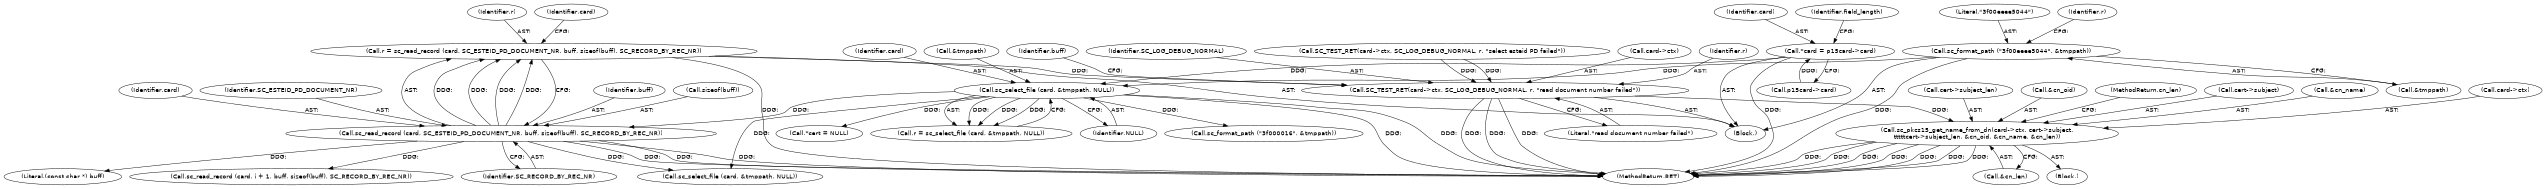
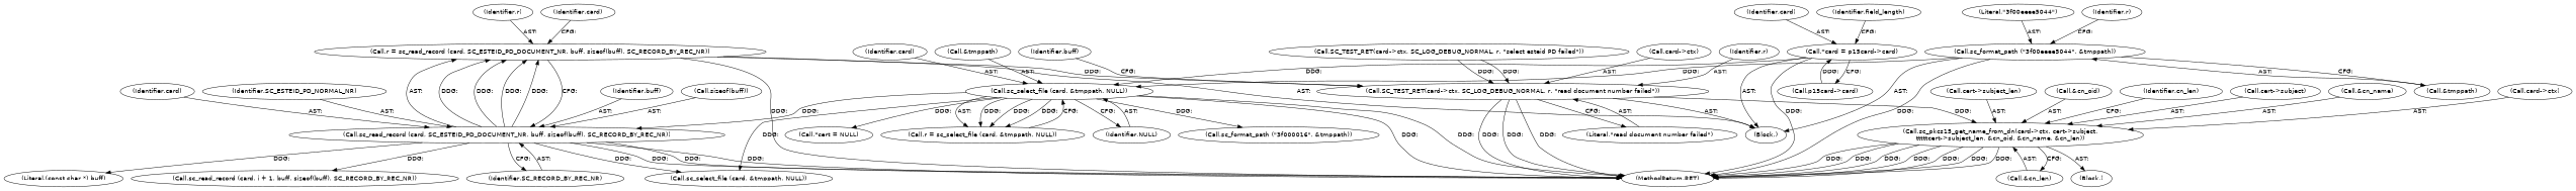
  digraph {
    fontname="DejaVu Sans"
    node [fontname="DejaVu Sans"]
    edge [fontname="DejaVu Sans"]
    n1 [label="(Call,r = sc_read_record (card, SC_ESTEID_PD_DOCUMENT_NR, buff, sizeof(buff), SC_RECORD_BY_REC_NR))"]
    n2 [label="(Call,sc_read_record (card, SC_ESTEID_PD_DOCUMENT_NR, buff, sizeof(buff), SC_RECORD_BY_REC_NR))"]
    n3 [label="(Call,SC_TEST_RET(card->ctx, SC_LOG_DEBUG_NORMAL, r, \"read document number failed\"))"]
    n4 [label="(Block,)"]
    n5 [label="(MethodReturn,RET)"]
    n6 [label="(Call,sc_select_file (card, &tmppath, NULL))"]
    n7 [label="(Literal,(const char *) buff)"]
    n8 [label="(Call,sc_read_record (card, i + 1, buff, sizeof(buff), SC_RECORD_BY_REC_NR))"]
    n9 [label="(Identifier,SC_RECORD_BY_REC_NR)"]
    n10 [label="(Call,sc_pkcs15_get_name_from_dn(card->ctx, cert->subject,\n\t\t\t\t\tcert->subject_len, &cn_oid, &cn_name, &cn_len))"]
    n11 [label="(Literal,\"read document number failed\")"]
    n12 [label="(Call,sc_select_file (card, &tmppath, NULL))"]
    n13 [label="(Call,*cert = NULL)"]
    n14 [label="(Call,r = sc_select_file (card, &tmppath, NULL))"]
    n15 [label="(Identifier,NULL)"]
    n16 [label="(Call,sc_format_path (\"3f000016\", &tmppath))"]
    n17 [label="(Call,*card = p15card->card)"]
    n18 [label="(Call,p15card->card)"]
    n19 [label="(Call,sc_format_path (\"3f00eeee5044\", &tmppath))"]
    n20 [label="(Call,&tmppath)"]
    n21 [label="(Call,&cn_len)"]
    n22 [label="(Block,)"]
    n23 [label="(Identifier,r)"]
-   n24 [label="(Identifier,SC_LOG_DEBUG_NORMAL)"]
    n25 [label="(Call,cert->subject_len)"]
    n26 [label="(Identifier,buff)"]
    n27 [label="(Call,card->ctx)"]
    n28 [label="(Identifier,card)"]
    n29 [label="(Call,sizeof(buff))"]
    n30 [label="(Literal,\"3f00eeee5044\")"]
    n31 [label="(Call,&tmppath)"]
    n32 [label="(Identifier,r)"]
    n33 [label="(Identifier,r)"]
    n34 [label="(Call,&cn_oid)"]
    n35 [label="(Identifier,card)"]
    n36 [label="(Identifier,card)"]
    n37 [label="(Identifier,field_length)"]
-   n38 [label="(MethodReturn,cn_len)"]
+   n38 [label="(Identifier,cn_len)"]
    n39 [label="(Call,cert->subject)"]
    n40 [label="(Call,SC_TEST_RET(card->ctx, SC_LOG_DEBUG_NORMAL, r, \"select esteid PD failed\"))"]
    n41 [label="(Call,&cn_name)"]
    n42 [label="(Call,card->ctx)"]
    n43 [label="(Identifier,card)"]
-   n44 [label="(Identifier,SC_ESTEID_PD_DOCUMENT_NR)"]
+   n44 [label="(Identifier,SC_ESTEID_PD_NORMAL_NR)"]
    n45 [label="(Identifier,buff)"]
    n1 -> n2 [label="CFG: "]
    n1 -> n3 [label="DDG: "]
    n1 -> n4 [label="AST: "]
    n1 -> n5 [label="DDG: "]
    n2 -> n1 [label="AST: "]
    n2 -> n1 [label="DDG: "]
    n2 -> n1 [label="DDG: "]
    n2 -> n1 [label="DDG: "]
    n2 -> n1 [label="DDG: "]
    n2 -> n5 [label="DDG: "]
    n2 -> n5 [label="DDG: "]
    n2 -> n5 [label="DDG: "]
    n2 -> n6 [label="DDG: "]
    n2 -> n7 [label="DDG: "]
    n2 -> n8 [label="DDG: "]
    n2 -> n9 [label="CFG: "]
    n3 -> n4 [label="AST: "]
    n3 -> n5 [label="DDG: "]
    n3 -> n5 [label="DDG: "]
    n3 -> n5 [label="DDG: "]
    n3 -> n10 [label="DDG: "]
    n3 -> n11 [label="CFG: "]
    n9 -> n2 [label="AST: "]
    n10 -> n5 [label="DDG: "]
    n10 -> n5 [label="DDG: "]
    n10 -> n5 [label="DDG: "]
    n10 -> n5 [label="DDG: "]
    n10 -> n5 [label="DDG: "]
    n10 -> n5 [label="DDG: "]
    n10 -> n5 [label="DDG: "]
    n10 -> n21 [label="CFG: "]
    n10 -> n22 [label="AST: "]
    n11 -> n3 [label="AST: "]
    n12 -> n2 [label="DDG: "]
    n12 -> n5 [label="DDG: "]
    n12 -> n5 [label="DDG: "]
    n12 -> n6 [label="DDG: "]
    n12 -> n13 [label="DDG: "]
    n12 -> n14 [label="AST: "]
    n12 -> n14 [label="DDG: "]
    n12 -> n14 [label="DDG: "]
    n12 -> n14 [label="DDG: "]
    n12 -> n15 [label="CFG: "]
    n12 -> n16 [label="DDG: "]
    n14 -> n12 [label="CFG: "]
    n15 -> n12 [label="AST: "]
    n17 -> n4 [label="AST: "]
    n17 -> n5 [label="DDG: "]
    n17 -> n12 [label="DDG: "]
    n17 -> n18 [label="CFG: "]
    n18 -> n17 [label="DDG: "]
    n19 -> n4 [label="AST: "]
    n19 -> n5 [label="DDG: "]
    n19 -> n12 [label="DDG: "]
    n19 -> n20 [label="CFG: "]
    n20 -> n19 [label="AST: "]
    n21 -> n10 [label="AST: "]
    n23 -> n1 [label="AST: "]
-   n24 -> n3 [label="AST: "]
    n25 -> n10 [label="AST: "]
    n26 -> n2 [label="AST: "]
    n27 -> n3 [label="AST: "]
    n28 -> n17 [label="AST: "]
    n29 -> n2 [label="AST: "]
    n30 -> n19 [label="AST: "]
    n31 -> n12 [label="AST: "]
    n32 -> n19 [label="CFG: "]
    n33 -> n3 [label="AST: "]
    n34 -> n10 [label="AST: "]
    n35 -> n2 [label="AST: "]
    n36 -> n12 [label="AST: "]
    n37 -> n17 [label="CFG: "]
    n38 -> n10 [label="CFG: "]
    n39 -> n10 [label="AST: "]
    n40 -> n3 [label="DDG: "]
    n40 -> n3 [label="DDG: "]
    n41 -> n10 [label="AST: "]
    n42 -> n10 [label="AST: "]
    n43 -> n1 [label="CFG: "]
    n44 -> n2 [label="AST: "]
    n45 -> n3 [label="CFG: "]
  }
